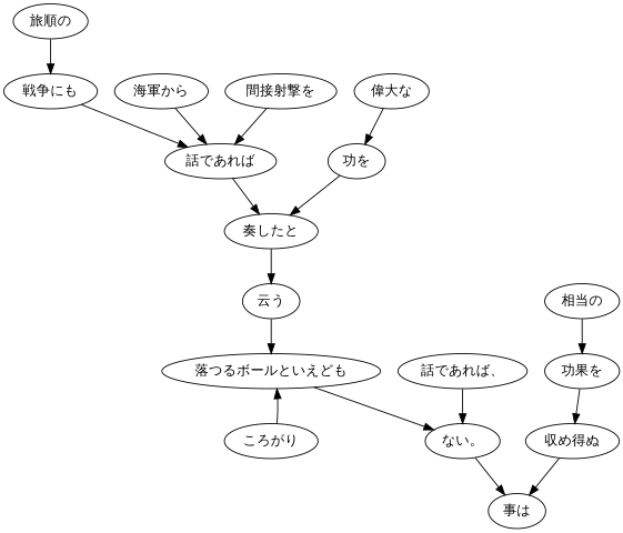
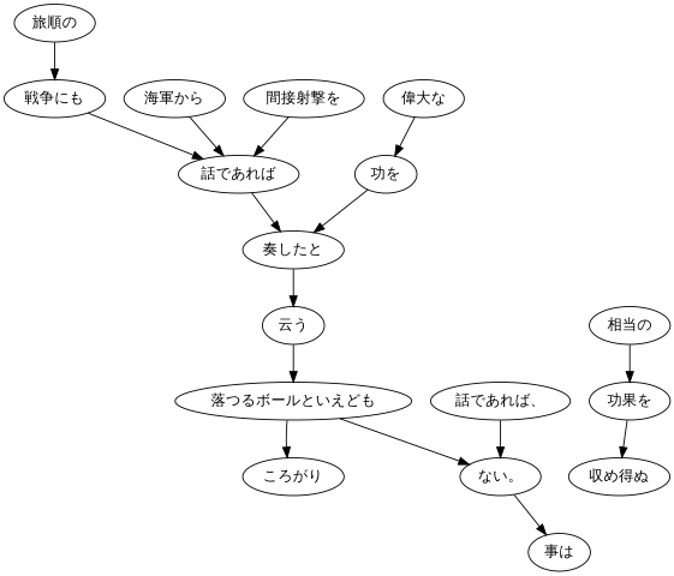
  digraph {
    fontname=Montserrat
    node [fontname=Montserrat]
    edge [fontname=Montserrat]
    n1 [label="旅順の"]
    n2 [label="戦争にも"]
    n3 [label="話であれば"]
    n4 [label="奏したと"]
    n5 [label="海軍から"]
    n6 [label="間接射撃を"]
    n7 [label="云う"]
    n8 [label="偉大な"]
    n9 [label="功を"]
    n10 [label="落つるボールといえども"]
    n11 [label="話であれば、"]
    n12 [label="ない。"]
    n13 [label="事は"]
    n14 [label="ころがり"]
    n15 [label="相当の"]
    n16 [label="功果を"]
    n17 [label="収め得ぬ"]
    n1 -> n2
    n2 -> n3
    n3 -> n4
    n4 -> n7
    n5 -> n3
    n6 -> n3
    n7 -> n10
    n8 -> n9
    n9 -> n4
    n10 -> n12
    n11 -> n12
    n12 -> n13
-   n14 -> n10
+   n10 -> n14
    n15 -> n16
    n16 -> n17
-   n17 -> n13
  }
